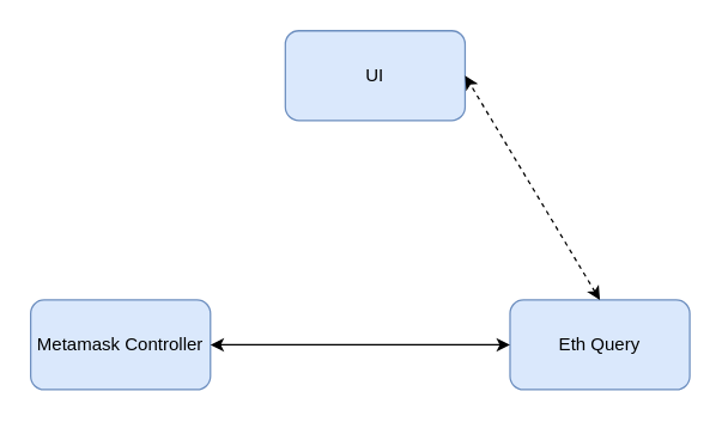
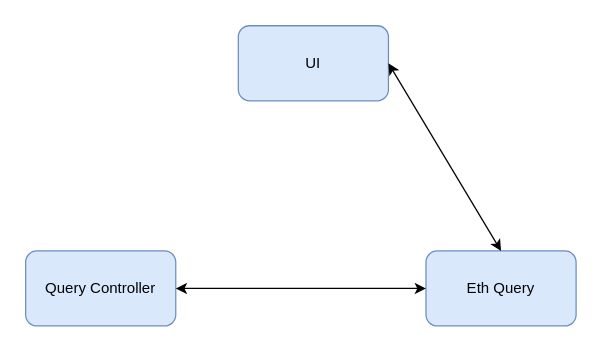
  <mxCell id="0" />
  <mxCell id="1" parent="0" />
  <mxCell id="2" value="UI" style="rounded=1;whiteSpace=wrap;html=1;fillColor=#dae8fc;strokeColor=#6c8ebf;" vertex="1" parent="1"><mxGeometry x="190" y="20" width="120" height="60" as="geometry" /></mxCell>
- <mxCell id="3" value="Metamask Controller" style="rounded=1;whiteSpace=wrap;html=1;fillColor=#dae8fc;strokeColor=#6c8ebf;" vertex="1" parent="1"><mxGeometry x="20" y="200" width="120" height="60" as="geometry" /></mxCell>
+ <mxCell id="3" value="Query Controller" style="rounded=1;whiteSpace=wrap;html=1;fillColor=#dae8fc;strokeColor=#6c8ebf;" vertex="1" parent="1"><mxGeometry x="20" y="200" width="120" height="60" as="geometry" /></mxCell>
  <mxCell id="4" value="Eth Query" style="rounded=1;whiteSpace=wrap;html=1;fillColor=#dae8fc;strokeColor=#6c8ebf;" vertex="1" parent="1"><mxGeometry x="340" y="200" width="120" height="60" as="geometry" /></mxCell>
  <mxCell id="5" value="" style="endArrow=classic;startArrow=classic;html=1;rounded=0;exitX=1;exitY=0.5;exitDx=0;exitDy=0;entryX=0;entryY=0.5;entryDx=0;entryDy=0;" edge="1" parent="1" source="3" target="4"><mxGeometry width="50" height="50" relative="1" as="geometry"><mxPoint x="240" y="240" as="sourcePoint" /><mxPoint x="290" y="190" as="targetPoint" /></mxGeometry></mxCell>
- <mxCell id="6" value="" style="endArrow=classic;startArrow=classic;html=1;rounded=0;entryX=1;entryY=0.5;entryDx=0;entryDy=0;exitX=0.5;exitY=0;exitDx=0;exitDy=0;dashed=1;" edge="1" parent="1" source="4" target="2"><mxGeometry width="50" height="50" relative="1" as="geometry"><mxPoint x="240" y="240" as="sourcePoint" /><mxPoint x="290" y="190" as="targetPoint" /></mxGeometry></mxCell>
+ <mxCell id="6" value="" style="endArrow=classic;startArrow=classic;html=1;rounded=0;entryX=1;entryY=0.5;entryDx=0;entryDy=0;exitX=0.5;exitY=0;exitDx=0;exitDy=0;" edge="1" parent="1" source="4" target="2"><mxGeometry width="50" height="50" relative="1" as="geometry"><mxPoint x="240" y="240" as="sourcePoint" /><mxPoint x="290" y="190" as="targetPoint" /></mxGeometry></mxCell>
